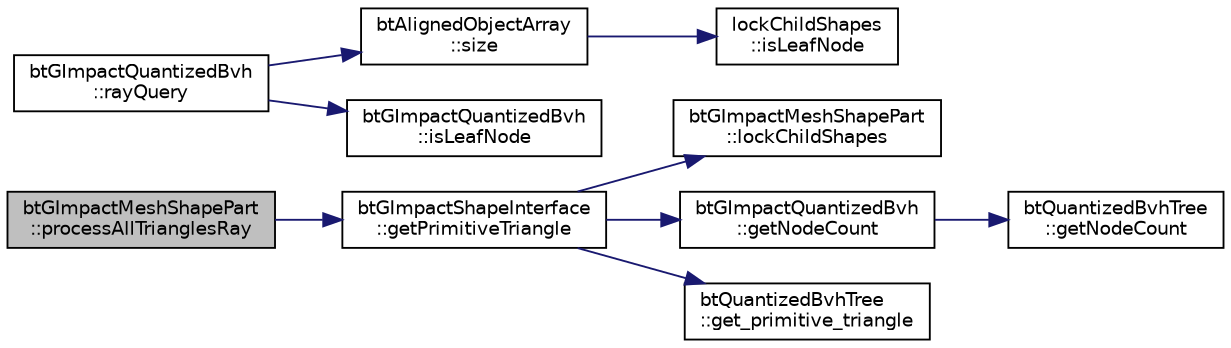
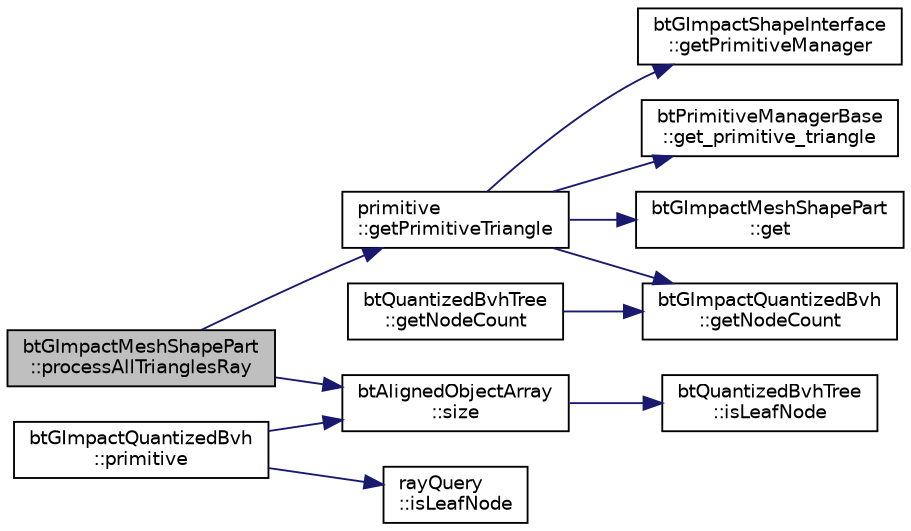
  digraph {
    rankdir=LR
    node [color=black fillcolor=white fontname=Helvetica fontsize=10 shape=record style=filled]
    edge [color=midnightblue fontname=Helvetica fontsize=10 labelfontname=Helvetica labelfontsize=10 style=solid]
    n1 [fillcolor=grey75 fontcolor=black height=0.2 label="btGImpactMeshShapePart\l::processAllTrianglesRay" width=0.4]
    n2 [height=0.2 label="btAlignedObjectArray\l::size" width=0.4]
-   n3 [height=0.2 label="btGImpactShapeInterface\l::getPrimitiveTriangle" width=0.4]
-   n4 [height=0.2 label="btGImpactMeshShapePart\l::lockChildShapes" width=0.4]
-   n5 [height=0.2 label="btGImpactQuantizedBvh\l::rayQuery" width=0.4]
-   n6 [height=0.2 label="btGImpactQuantizedBvh\l::isLeafNode" width=0.4]
-   n7 [height=0.2 label="lockChildShapes\l::isLeafNode" width=0.4]
+   n3 [height=0.2 label="primitive\l::getPrimitiveTriangle" width=0.4]
+   n4 [height=0.2 label="btGImpactMeshShapePart\l::get" width=0.4]
+   n5 [height=0.2 label="btGImpactQuantizedBvh\l::primitive" width=0.4]
+   n6 [height=0.2 label="rayQuery\l::isLeafNode" width=0.4]
+   n7 [height=0.2 label="btQuantizedBvhTree\l::isLeafNode" width=0.4]
    n8 [height=0.2 label="btGImpactQuantizedBvh\l::getNodeCount" width=0.4]
-   n10 [height=0.2 label="btQuantizedBvhTree\l::get_primitive_triangle" width=0.4]
+   n9 [height=0.2 label="btGImpactShapeInterface\l::getPrimitiveManager" width=0.4]
+   n10 [height=0.2 label="btPrimitiveManagerBase\l::get_primitive_triangle" width=0.4]
    n11 [height=0.2 label="btQuantizedBvhTree\l::getNodeCount" width=0.4]
+   n1 -> n2
    n1 -> n3
    n2 -> n7
    n3 -> n4
    n3 -> n8
+   n3 -> n9
    n3 -> n10
    n5 -> n2
    n5 -> n6
-   n8 -> n11
+   n11 -> n8
  }
